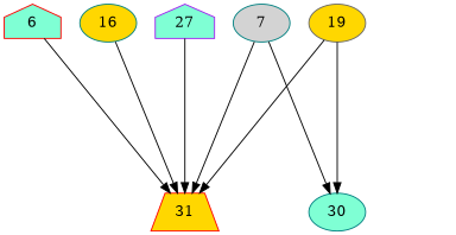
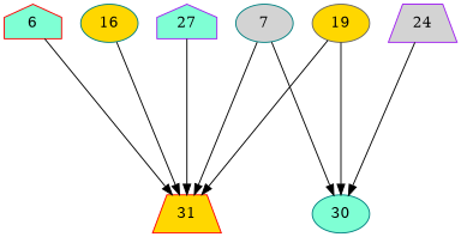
  digraph {
    ranksep=2.0
    node [color=teal fillcolor=aquamarine shape=ellipse style=filled]
    6 [color=red shape=house]
    7 [fillcolor=lightgrey]
    16 [fillcolor=gold]
    19 [color=gray40 fillcolor=gold]
+   24 [color=purple fillcolor=lightgrey shape=trapezium]
    27 [color=purple shape=house]
    30
    31 [color=red fillcolor=gold shape=trapezium]
    subgraph sub_1 {
      rank=same
      6
      7
    }
    subgraph sub_2 {
      rank=same
      16
      19
+     24
      27
    }
    subgraph sub_3 {
      rank=same
      30
      31
    }
    6 -> 31
    7 -> 30
    7 -> 31
    16 -> 31
    19 -> 30
    19 -> 31
+   24 -> 30
    27 -> 31
  }
